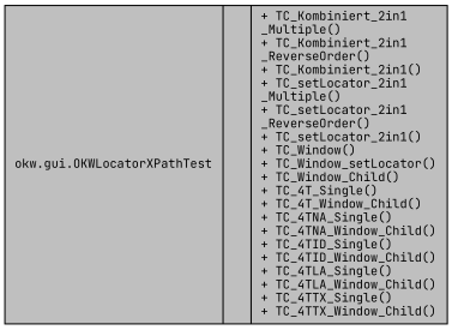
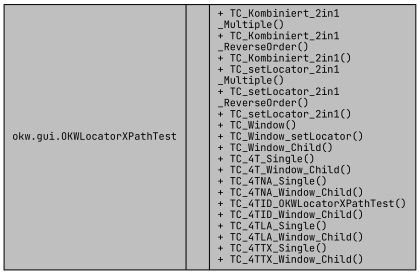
  digraph {
    rankdir=LR
    fontname="JetBrains Mono"
-   n1 [color=black fillcolor=grey75 fontcolor=black fontname="JetBrains Mono" fontsize=10 height=0.2 label="{okw.gui.OKWLocatorXPathTest\n||+ TC_Kombiniert_2in1\l_Multiple()\l+ TC_Kombiniert_2in1\l_ReverseOrder()\l+ TC_Kombiniert_2in1()\l+ TC_setLocator_2in1\l_Multiple()\l+ TC_setLocator_2in1\l_ReverseOrder()\l+ TC_setLocator_2in1()\l+ TC_Window()\l+ TC_Window_setLocator()\l+ TC_Window_Child()\l+ TC_4T_Single()\l+ TC_4T_Window_Child()\l+ TC_4TNA_Single()\l+ TC_4TNA_Window_Child()\l+ TC_4TID_Single()\l+ TC_4TID_Window_Child()\l+ TC_4TLA_Single()\l+ TC_4TLA_Window_Child()\l+ TC_4TTX_Single()\l+ TC_4TTX_Window_Child()\l}" shape=record style=filled width=0.4]
+   n1 [color=black fillcolor=grey75 fontcolor=black fontname="JetBrains Mono" fontsize=10 height=0.2 label="{okw.gui.OKWLocatorXPathTest\n||+ TC_Kombiniert_2in1\l_Multiple()\l+ TC_Kombiniert_2in1\l_ReverseOrder()\l+ TC_Kombiniert_2in1()\l+ TC_setLocator_2in1\l_Multiple()\l+ TC_setLocator_2in1\l_ReverseOrder()\l+ TC_setLocator_2in1()\l+ TC_Window()\l+ TC_Window_setLocator()\l+ TC_Window_Child()\l+ TC_4T_Single()\l+ TC_4T_Window_Child()\l+ TC_4TNA_Single()\l+ TC_4TNA_Window_Child()\l+ TC_4TID_OKWLocatorXPathTest()\l+ TC_4TID_Window_Child()\l+ TC_4TLA_Single()\l+ TC_4TLA_Window_Child()\l+ TC_4TTX_Single()\l+ TC_4TTX_Window_Child()\l}" shape=record style=filled width=0.4]
  }
